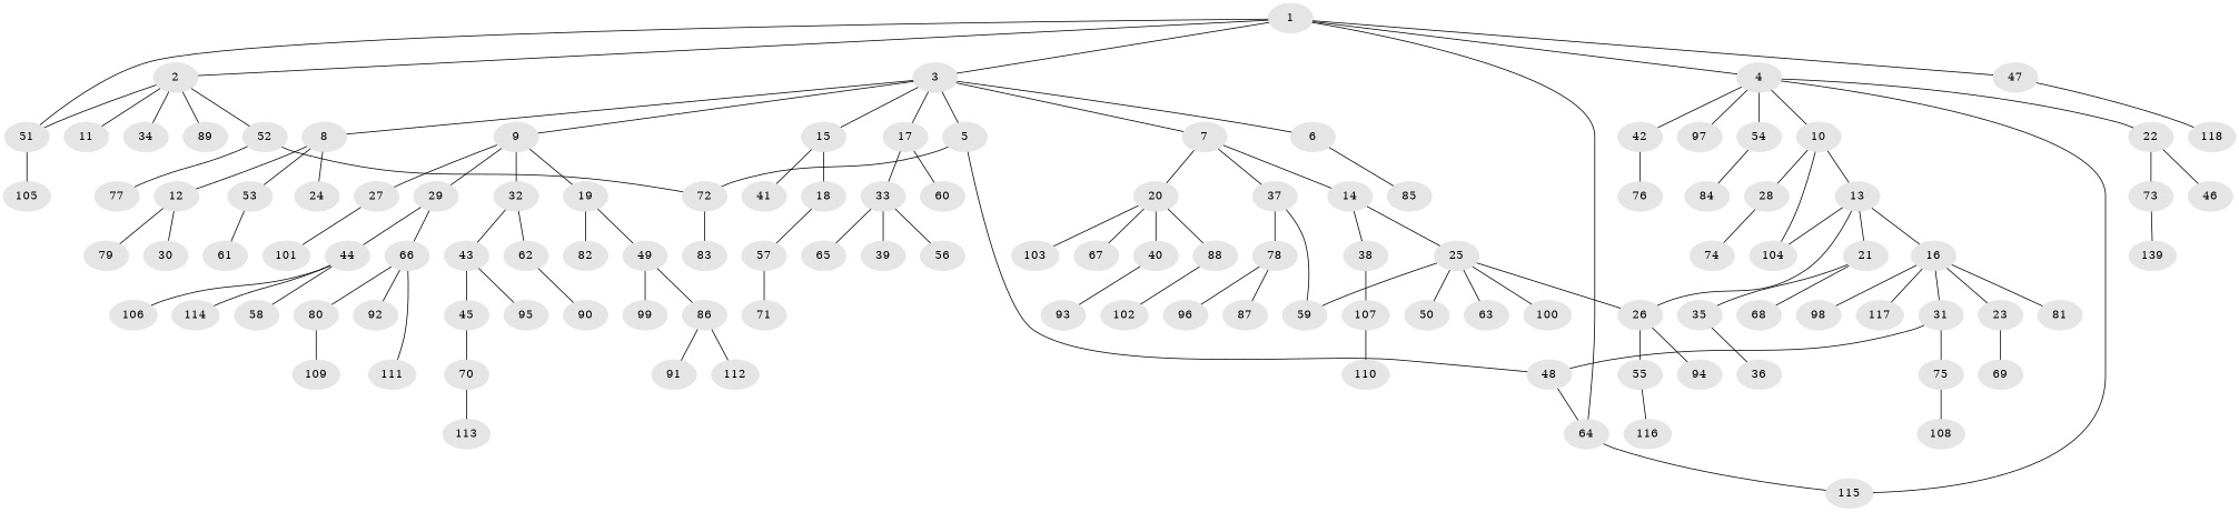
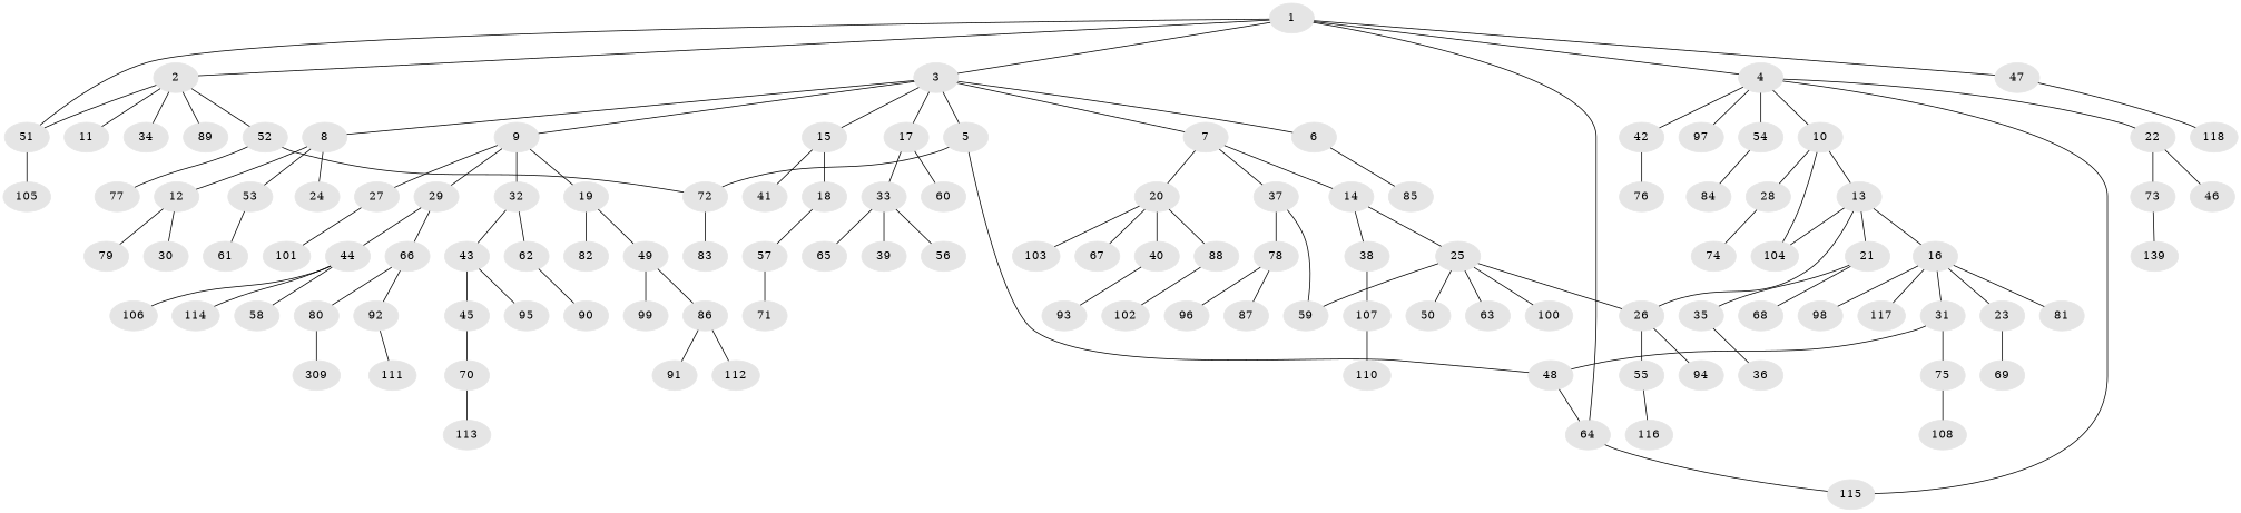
  graph {
    fontname="DejaVu Serif"
    node [color=gray90 fontname="DejaVu Serif" style=filled]
    edge [fontname="DejaVu Serif"]
    1
    2
    3
    4
    47
    51
    64
    11
    34
    52
    89
    5
    6
    7
    8
    9
    15
    17
    10
    22
    42
    54
    97
    115
    118
    105
    72
    77
    48
    85
    14
    20
    37
    12
    24
    53
    19
    27
    29
    32
    18
    41
    33
    60
    13
    28
    104
    46
    73
    76
    84
    83
    25
    38
    40
    67
    88
    103
    59
    78
    30
    79
    61
    49
    82
    101
    44
    66
    43
    62
    16
    21
    26
    74
    23
    31
    81
    98
    117
    35
    68
    55
    94
    50
    63
    100
    107
    57
    69
    75
    39
    56
    65
    71
    86
    99
    93
    102
    36
    n100 [label=139]
    116
    58
    106
    114
    80
    92
    108
    45
    95
    90
    87
    96
    110
    70
    113
    91
    112
-   109
+   109 [label=309]
    111
    1 -- 2
    1 -- 3
    1 -- 4
    1 -- 47
    1 -- 51
    1 -- 64
    2 -- 51
    2 -- 11
    2 -- 34
    2 -- 52
    2 -- 89
    3 -- 5
    3 -- 6
    3 -- 7
    3 -- 8
    3 -- 9
    3 -- 15
    3 -- 17
    4 -- 10
    4 -- 22
    4 -- 42
    4 -- 54
    4 -- 97
    4 -- 115
    47 -- 118
    51 -- 105
    64 -- 115
    52 -- 72
    52 -- 77
    5 -- 72
    5 -- 48
    6 -- 85
    7 -- 14
    7 -- 20
    7 -- 37
    8 -- 12
    8 -- 24
    8 -- 53
    9 -- 19
    9 -- 27
    9 -- 29
    9 -- 32
    15 -- 18
    15 -- 41
    17 -- 33
    17 -- 60
    10 -- 13
    10 -- 28
    10 -- 104
    22 -- 46
    22 -- 73
    42 -- 76
    54 -- 84
    72 -- 83
    48 -- 64
    14 -- 25
    14 -- 38
    20 -- 40
    20 -- 67
    20 -- 88
    20 -- 103
    37 -- 59
    37 -- 78
    12 -- 30
    12 -- 79
    53 -- 61
    19 -- 49
    19 -- 82
    27 -- 101
    29 -- 44
    29 -- 66
    32 -- 43
    32 -- 62
    18 -- 57
    33 -- 39
    33 -- 56
    33 -- 65
    13 -- 104
    13 -- 16
    13 -- 21
    13 -- 26
    28 -- 74
    73 -- n100
    25 -- 59
    25 -- 26
    25 -- 50
    25 -- 63
    25 -- 100
    38 -- 107
    40 -- 93
    88 -- 102
    78 -- 87
    78 -- 96
    49 -- 86
    49 -- 99
    44 -- 58
    44 -- 106
    44 -- 114
    66 -- 80
    66 -- 92
    43 -- 45
    43 -- 95
    62 -- 90
    16 -- 23
    16 -- 31
    16 -- 81
    16 -- 98
    16 -- 117
    21 -- 35
    21 -- 68
    26 -- 55
    26 -- 94
    23 -- 69
    31 -- 48
    31 -- 75
    35 -- 36
    55 -- 116
    107 -- 110
    57 -- 71
    75 -- 108
    86 -- 91
    86 -- 112
    80 -- 109
-   66 -- 111
+   92 -- 111
    45 -- 70
    70 -- 113
  }
